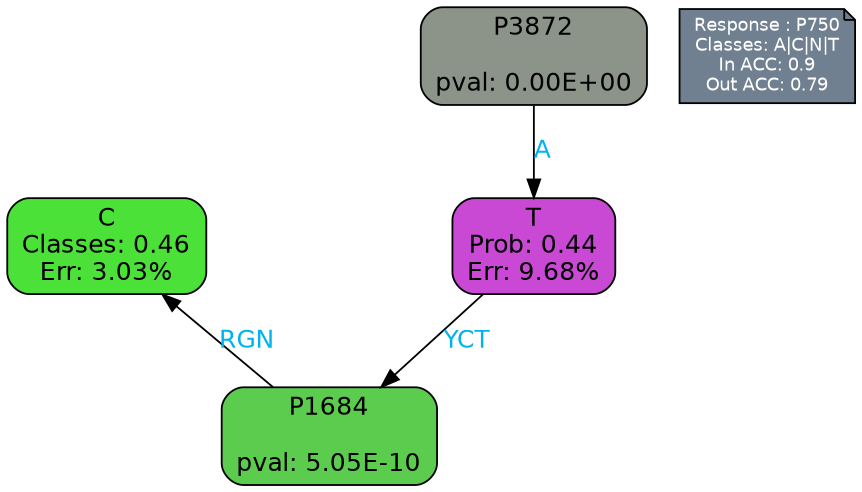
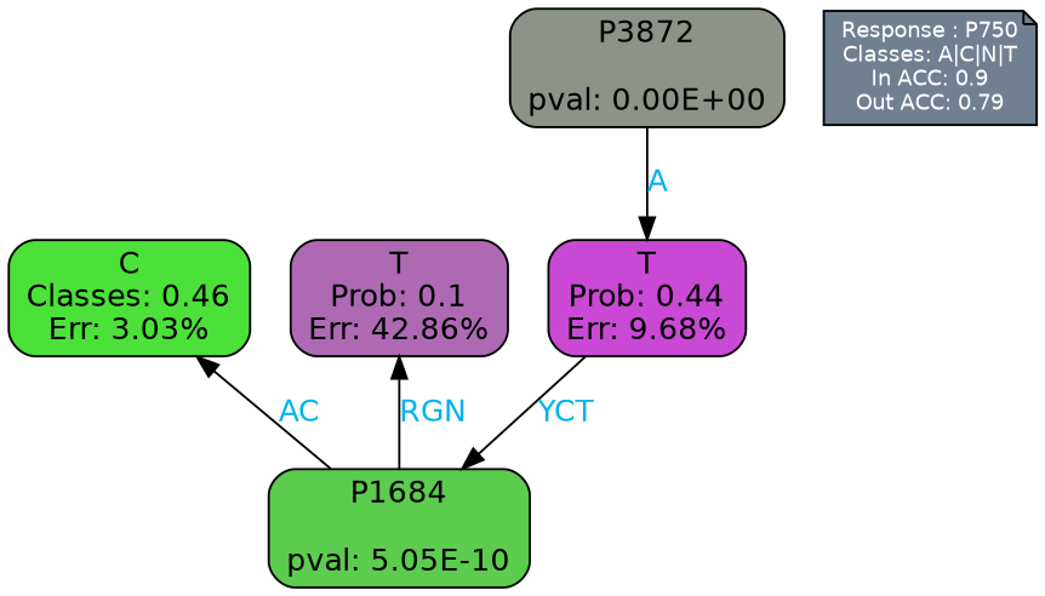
  digraph {
    ranksep=equally
    splines=polylines
    node [color=black fontname=helvetica shape=box style="filled, rounded"]
    edge [fontcolor=deepskyblue2 fontname=helvetica]
    n1 [fillcolor="#c949d4" label="T\nProb: 0.44\nErr: 9.68%"]
    n2 [fillcolor="#4be139" label="C\nClasses: 0.46\nErr: 3.03%"]
+   n3 [fillcolor="#ad6ab3" label="T\nProb: 0.1\nErr: 42.86%"]
    n4 [align=left fillcolor=slategray fontcolor=white fontsize=10 label="Response : P750\nClasses: A|C|N|T\nIn ACC: 0.9\nOut ACC: 0.79\n" shape=note style=filled]
    n5 [fillcolor="#8c9388" label="P3872\n\npval: 0.00E+00"]
    n6 [fillcolor="#5ccc4e" label="P1684\n\npval: 5.05E-10"]
    subgraph sub_1 {
      rank=same
      n1
      n2
+     n3
    }
    subgraph sub_2 {
      rank=same
      n4
      n5
    }
    n1 -> n6 [label=YCT]
    n5 -> n1 [label=A]
-   n6 -> n2 [label=RGN]
+   n6 -> n2 [label=AC]
+   n6 -> n3 [label=RGN]
  }
